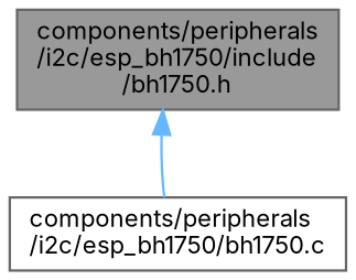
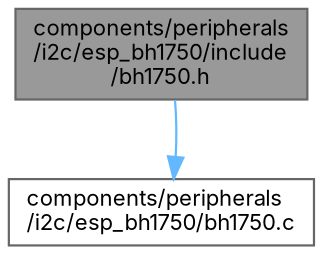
  digraph {
    fontname=Inter
    node [fontname=Inter fontsize=10 shape=box style=filled]
    n1 [color=gray40 fillcolor=grey60 fontcolor=black height=0.2 label="components/peripherals\l/i2c/esp_bh1750/include\l/bh1750.h" width=0.4]
    n2 [color=grey40 fillcolor=white height=0.2 label="components/peripherals\l/i2c/esp_bh1750/bh1750.c" width=0.4]
-   n1 -> n2 [color=steelblue1 dir=back fontname=Inter fontsize=10 labelfontname=Helvetica labelfontsize=10 style=solid]
+   n2 -> n1 [color=steelblue1 dir=back fontname=Inter fontsize=10 labelfontname=Helvetica labelfontsize=10 style=solid]
  }
